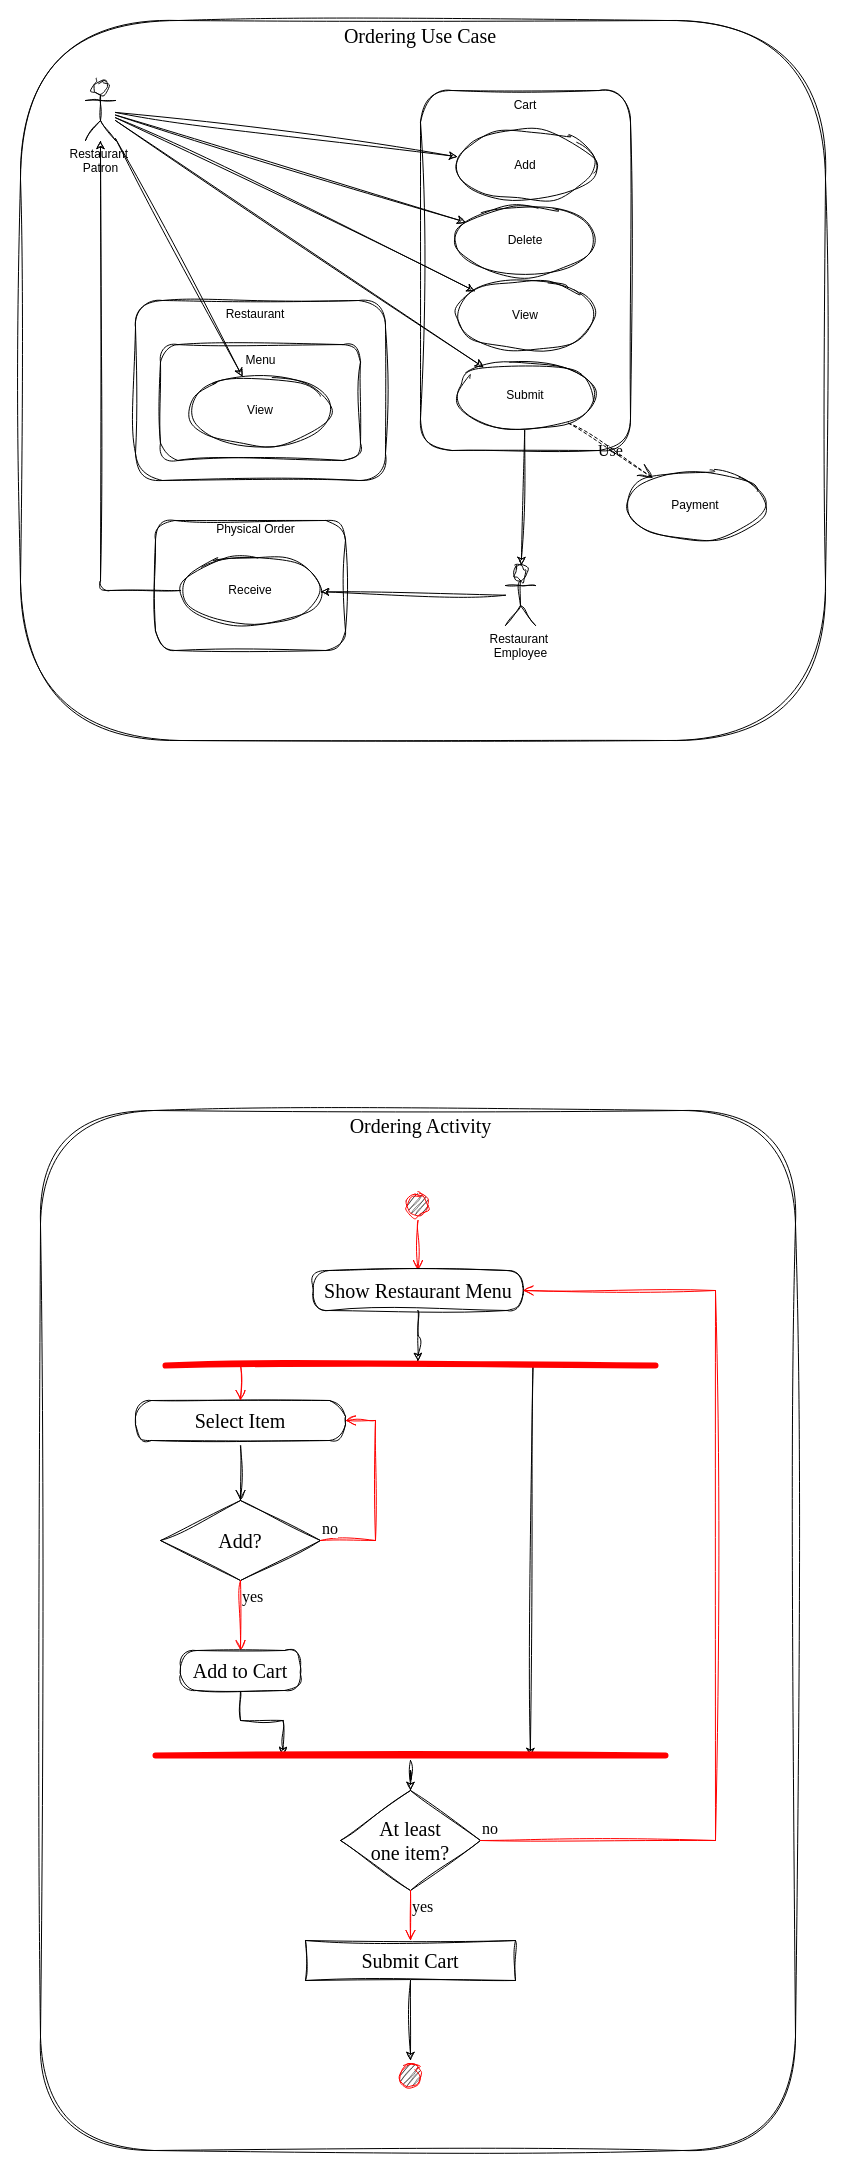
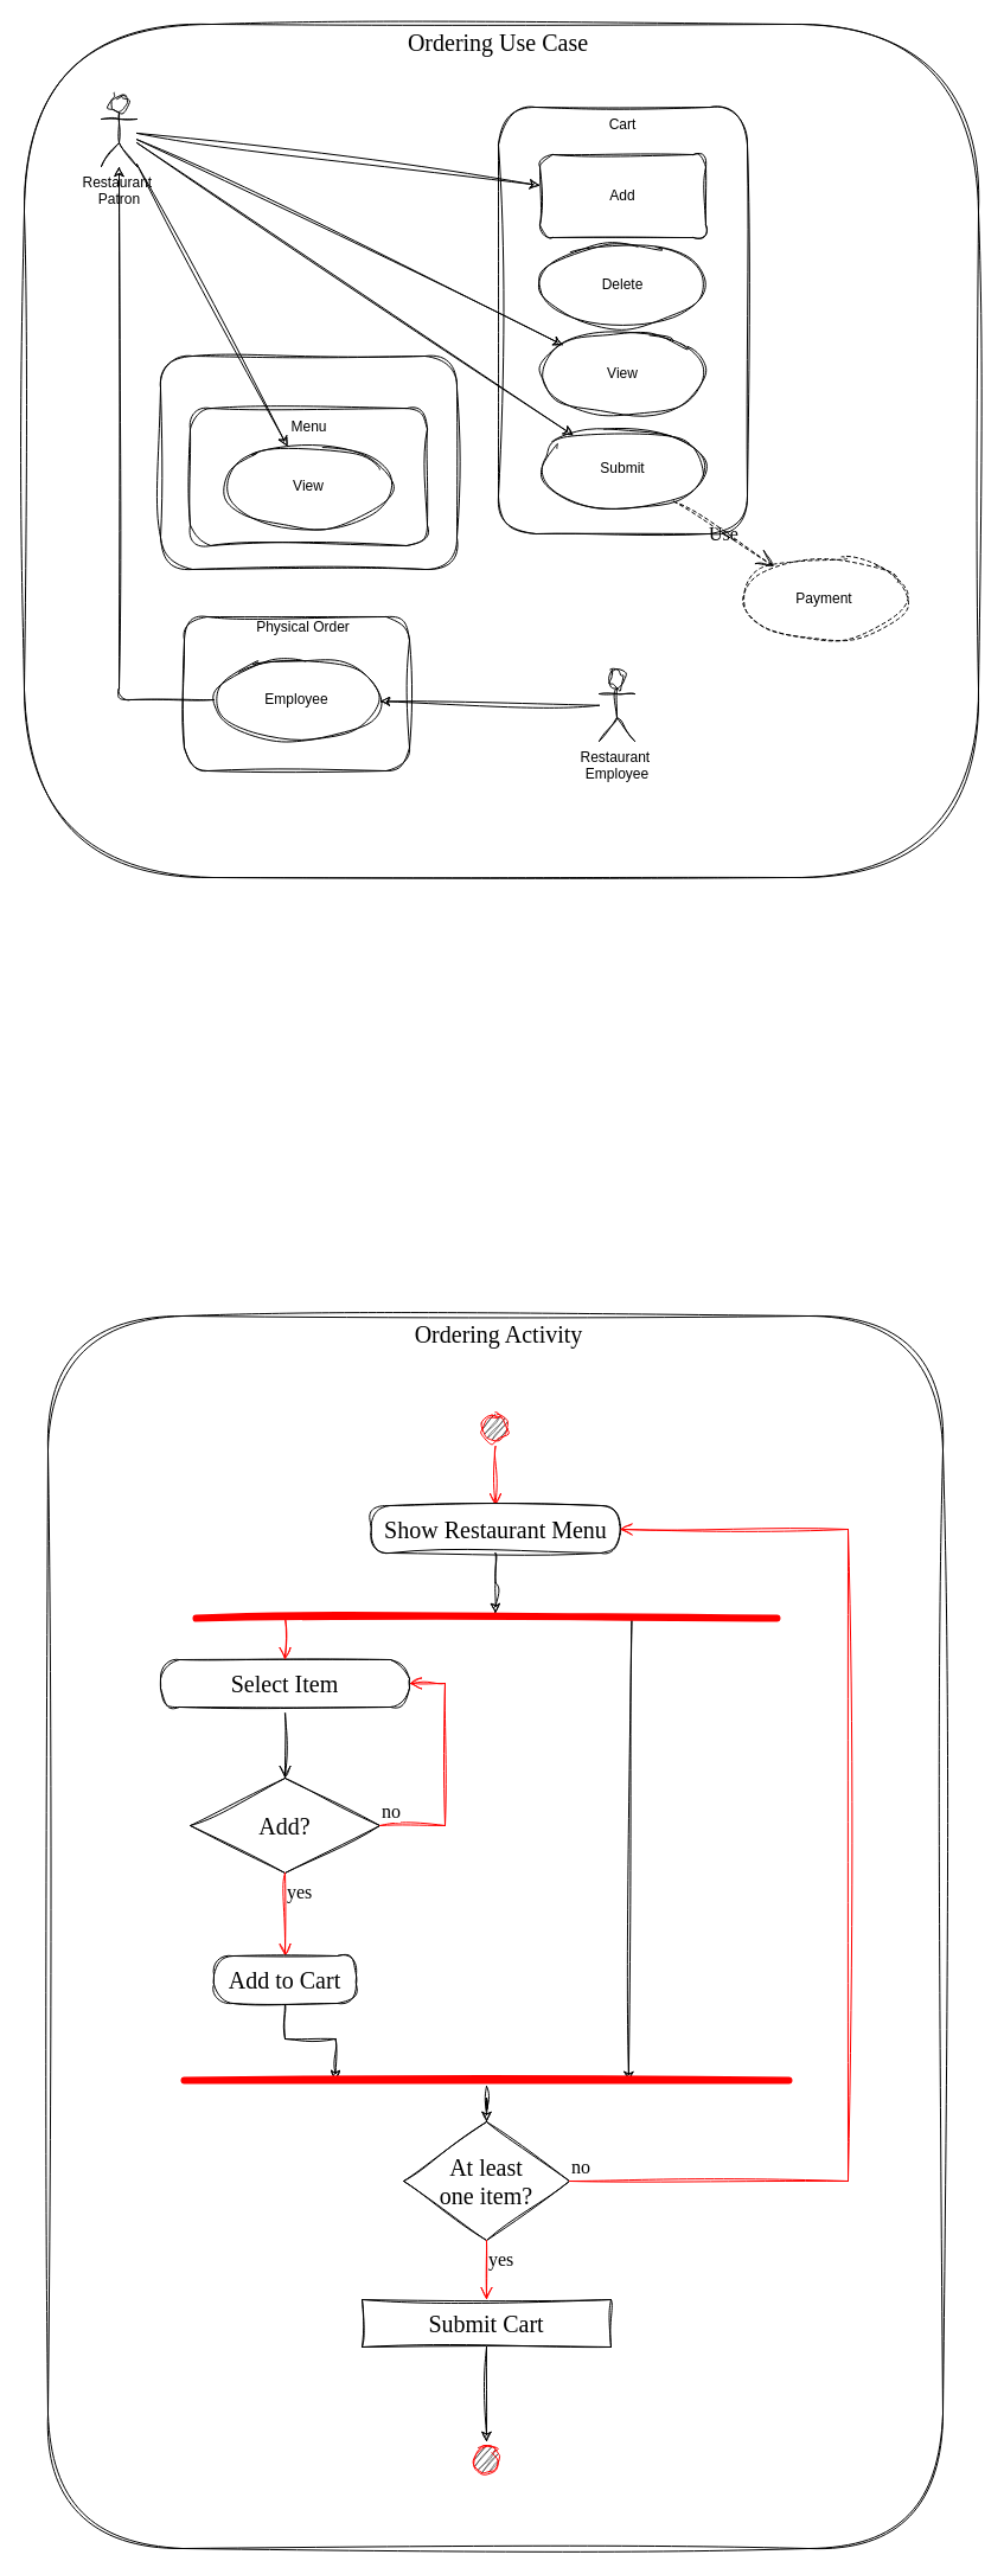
  <mxCell id="0" />
  <mxCell id="1" parent="0" />
  <mxCell id="2" value="" style="rounded=1;whiteSpace=wrap;html=1;sketch=1;curveFitting=1;jiggle=2;labelBackgroundColor=none;arcSize=22;" parent="1" vertex="1"><mxGeometry x="20" y="20" width="805" height="720" as="geometry" /></mxCell>
  <mxCell id="3" value="Ordering Use Case" style="text;html=1;strokeColor=none;fillColor=none;align=center;verticalAlign=middle;whiteSpace=wrap;rounded=0;fontSize=20;fontFamily=Architects Daughter;labelBackgroundColor=none;" vertex="1" parent="1"><mxGeometry x="305" y="20" width="230" height="30" as="geometry" /></mxCell>
  <mxCell id="4" value="Restaurant&amp;nbsp;&lt;br&gt;Patron" style="shape=umlActor;verticalLabelPosition=bottom;verticalAlign=top;html=1;outlineConnect=0;sketch=1;curveFitting=1;jiggle=2;rounded=1;labelBackgroundColor=none;" parent="1" vertex="1"><mxGeometry x="85" y="80" width="30" height="60" as="geometry" /></mxCell>
  <mxCell id="5" value="Restaurant&amp;nbsp;&lt;br&gt;Employee" style="shape=umlActor;verticalLabelPosition=bottom;verticalAlign=top;html=1;outlineConnect=0;sketch=1;curveFitting=1;jiggle=2;rounded=1;labelBackgroundColor=none;" parent="1" vertex="1"><mxGeometry x="505" y="565" width="30" height="60" as="geometry" /></mxCell>
  <mxCell id="6" value="" style="group;sketch=1;curveFitting=1;jiggle=2;labelBorderColor=default;rounded=1;labelBackgroundColor=none;" parent="1" vertex="1" connectable="0"><mxGeometry x="420" y="90" width="210" height="360" as="geometry" /></mxCell>
  <mxCell id="7" value="" style="group;sketch=1;curveFitting=1;jiggle=2;rounded=1;labelBackgroundColor=none;" parent="6" vertex="1" connectable="0"><mxGeometry width="210" height="360" as="geometry" /></mxCell>
  <mxCell id="8" value="" style="rounded=1;whiteSpace=wrap;html=1;sketch=1;curveFitting=1;jiggle=2;labelBackgroundColor=none;" parent="7" vertex="1"><mxGeometry width="210" height="360" as="geometry" /></mxCell>
  <mxCell id="9" value="Cart" style="text;html=1;align=center;verticalAlign=middle;whiteSpace=wrap;rounded=1;labelBackgroundColor=none;sketch=1;curveFitting=1;jiggle=2;" parent="7" vertex="1"><mxGeometry x="75" width="60" height="30" as="geometry" /></mxCell>
  <mxCell id="10" value="Delete" style="ellipse;whiteSpace=wrap;html=1;sketch=1;curveFitting=1;jiggle=2;rounded=1;labelBackgroundColor=none;" parent="6" vertex="1"><mxGeometry x="35" y="115" width="140" height="70" as="geometry" /></mxCell>
- <mxCell id="11" value="Add" style="ellipse;whiteSpace=wrap;html=1;sketch=1;curveFitting=1;jiggle=2;rounded=1;labelBackgroundColor=none;" parent="6" vertex="1"><mxGeometry x="35" y="40" width="140" height="70" as="geometry" /></mxCell>
+ <mxCell id="11" value="Add" style="whiteSpace=wrap;html=1;sketch=1;curveFitting=1;jiggle=2;labelBackgroundColor=none;rounded=1;" parent="6" vertex="1"><mxGeometry x="35" y="40" width="140" height="70" as="geometry" /></mxCell>
  <mxCell id="12" value="View" style="ellipse;whiteSpace=wrap;html=1;sketch=1;curveFitting=1;jiggle=2;rounded=1;labelBackgroundColor=none;" parent="6" vertex="1"><mxGeometry x="35" y="190" width="140" height="70" as="geometry" /></mxCell>
  <mxCell id="13" value="Submit" style="ellipse;whiteSpace=wrap;html=1;sketch=1;curveFitting=1;jiggle=2;rounded=1;labelBackgroundColor=none;" parent="6" vertex="1"><mxGeometry x="35" y="270" width="140" height="70" as="geometry" /></mxCell>
- <mxCell id="14" style="rounded=1;orthogonalLoop=1;jettySize=auto;html=1;sketch=1;curveFitting=1;jiggle=2;labelBackgroundColor=none;fontColor=default;" parent="1" source="13" target="5" edge="1"><mxGeometry relative="1" as="geometry" /></mxCell>
  <mxCell id="15" style="rounded=1;orthogonalLoop=1;jettySize=auto;html=1;sketch=1;curveFitting=1;jiggle=2;labelBackgroundColor=none;fontColor=default;" parent="1" source="4" target="11" edge="1"><mxGeometry relative="1" as="geometry" /></mxCell>
- <mxCell id="16" style="rounded=1;orthogonalLoop=1;jettySize=auto;html=1;sketch=1;curveFitting=1;jiggle=2;labelBackgroundColor=none;fontColor=default;" parent="1" source="4" target="10" edge="1"><mxGeometry relative="1" as="geometry" /></mxCell>
  <mxCell id="17" style="rounded=1;orthogonalLoop=1;jettySize=auto;html=1;sketch=1;curveFitting=1;jiggle=2;labelBackgroundColor=none;fontColor=default;" parent="1" source="4" target="13" edge="1"><mxGeometry relative="1" as="geometry" /></mxCell>
  <mxCell id="18" style="rounded=1;orthogonalLoop=1;jettySize=auto;html=1;sketch=1;curveFitting=1;jiggle=2;labelBackgroundColor=none;fontColor=default;" parent="1" source="4" target="12" edge="1"><mxGeometry relative="1" as="geometry" /></mxCell>
- <mxCell id="19" value="Payment" style="ellipse;whiteSpace=wrap;html=1;sketch=1;curveFitting=1;jiggle=2;rounded=1;labelBackgroundColor=none;" parent="1" vertex="1"><mxGeometry x="625" y="470" width="140" height="70" as="geometry" /></mxCell>
+ <mxCell id="19" value="Payment" style="ellipse;whiteSpace=wrap;html=1;sketch=1;curveFitting=1;jiggle=2;rounded=1;labelBackgroundColor=none;dashed=1;" parent="1" vertex="1"><mxGeometry x="625" y="470" width="140" height="70" as="geometry" /></mxCell>
  <mxCell id="20" value="Use" style="endArrow=open;endSize=12;dashed=1;html=1;rounded=1;sketch=1;hachureGap=4;jiggle=2;curveFitting=1;fontFamily=Architects Daughter;fontSource=https%3A%2F%2Ffonts.googleapis.com%2Fcss%3Ffamily%3DArchitects%2BDaughter;fontSize=16;labelBackgroundColor=none;fontColor=default;" parent="1" source="13" target="19" edge="1"><mxGeometry width="160" relative="1" as="geometry"><mxPoint x="330" y="370" as="sourcePoint" /><mxPoint x="490" y="370" as="targetPoint" /></mxGeometry></mxCell>
  <mxCell id="21" value="" style="group;labelBackgroundColor=none;" parent="1" vertex="1" connectable="0"><mxGeometry x="155" y="520" width="190" height="130" as="geometry" /></mxCell>
  <mxCell id="22" value="" style="rounded=1;whiteSpace=wrap;html=1;sketch=1;curveFitting=1;jiggle=2;labelBackgroundColor=none;" parent="21" vertex="1"><mxGeometry width="190" height="130" as="geometry" /></mxCell>
  <mxCell id="23" value="Physical Order" style="text;html=1;align=center;verticalAlign=middle;whiteSpace=wrap;rounded=1;labelBackgroundColor=none;sketch=1;curveFitting=1;jiggle=2;" parent="21" vertex="1"><mxGeometry x="59.85" width="80.75" height="17.727" as="geometry" /></mxCell>
- <mxCell id="24" value="Receive" style="ellipse;whiteSpace=wrap;html=1;sketch=1;curveFitting=1;jiggle=2;rounded=1;labelBackgroundColor=none;" parent="1" vertex="1"><mxGeometry x="180" y="555" width="140" height="70" as="geometry" /></mxCell>
+ <mxCell id="24" value="Employee" style="ellipse;whiteSpace=wrap;html=1;sketch=1;curveFitting=1;jiggle=2;rounded=1;labelBackgroundColor=none;" parent="1" vertex="1"><mxGeometry x="180" y="555" width="140" height="70" as="geometry" /></mxCell>
  <mxCell id="25" value="" style="rounded=1;orthogonalLoop=1;jettySize=auto;html=1;sketch=1;curveFitting=1;jiggle=2;labelBackgroundColor=none;fontColor=default;" parent="1" source="5" target="24" edge="1"><mxGeometry relative="1" as="geometry"><mxPoint x="605" y="470" as="targetPoint" /></mxGeometry></mxCell>
  <mxCell id="26" style="rounded=1;orthogonalLoop=1;jettySize=auto;html=1;edgeStyle=orthogonalEdgeStyle;sketch=1;curveFitting=1;jiggle=2;labelBackgroundColor=none;fontColor=default;" parent="1" source="24" target="4" edge="1"><mxGeometry relative="1" as="geometry" /></mxCell>
  <mxCell id="27" value="" style="group;labelBackgroundColor=none;" parent="1" vertex="1" connectable="0"><mxGeometry x="135" y="300" width="250" height="180" as="geometry" /></mxCell>
  <mxCell id="28" value="" style="rounded=1;whiteSpace=wrap;html=1;sketch=1;curveFitting=1;jiggle=2;labelBackgroundColor=none;" parent="27" vertex="1"><mxGeometry width="250" height="180" as="geometry" /></mxCell>
- <mxCell id="29" value="Restaurant" style="text;html=1;align=center;verticalAlign=middle;whiteSpace=wrap;rounded=1;labelBackgroundColor=none;sketch=1;curveFitting=1;jiggle=2;" parent="27" vertex="1"><mxGeometry x="67.37" width="106.25" height="28.636" as="geometry" /></mxCell>
  <mxCell id="30" value="" style="rounded=1;whiteSpace=wrap;html=1;sketch=1;curveFitting=1;jiggle=2;labelBackgroundColor=none;" parent="27" vertex="1"><mxGeometry x="25" y="44.09" width="200" height="115.91" as="geometry" /></mxCell>
  <mxCell id="31" value="Menu" style="text;html=1;align=center;verticalAlign=middle;whiteSpace=wrap;rounded=1;labelBackgroundColor=none;sketch=1;curveFitting=1;jiggle=2;" parent="27" vertex="1"><mxGeometry x="82.5" y="50" width="85" height="19.091" as="geometry" /></mxCell>
  <mxCell id="32" value="View" style="ellipse;whiteSpace=wrap;html=1;sketch=1;curveFitting=1;jiggle=2;rounded=1;labelBackgroundColor=none;" parent="27" vertex="1"><mxGeometry x="55" y="75" width="140" height="70" as="geometry" /></mxCell>
  <mxCell id="33" style="rounded=0;sketch=1;hachureGap=4;jiggle=2;curveFitting=1;orthogonalLoop=1;jettySize=auto;html=1;fontFamily=Architects Daughter;fontSource=https%3A%2F%2Ffonts.googleapis.com%2Fcss%3Ffamily%3DArchitects%2BDaughter;fontSize=16;labelBackgroundColor=none;fontColor=default;" parent="1" source="4" target="32" edge="1"><mxGeometry relative="1" as="geometry" /></mxCell>
  <mxCell id="34" value="" style="rounded=1;whiteSpace=wrap;html=1;sketch=1;hachureGap=4;jiggle=2;curveFitting=1;fontFamily=Architects Daughter;fontSource=https%3A%2F%2Ffonts.googleapis.com%2Fcss%3Ffamily%3DArchitects%2BDaughter;fontSize=20;labelBackgroundColor=none;" vertex="1" parent="1"><mxGeometry x="40" y="1110" width="755" height="1040" as="geometry" /></mxCell>
  <mxCell id="35" value="Ordering Activity" style="text;html=1;strokeColor=none;fillColor=none;align=center;verticalAlign=middle;whiteSpace=wrap;rounded=0;fontSize=20;fontFamily=Architects Daughter;labelBackgroundColor=none;" vertex="1" parent="1"><mxGeometry x="323" y="1110" width="195" height="30" as="geometry" /></mxCell>
  <mxCell id="36" value="" style="ellipse;html=1;shape=startState;fillColor=#000000;strokeColor=#ff0000;sketch=1;hachureGap=4;jiggle=2;curveFitting=1;fontFamily=Architects Daughter;fontSource=https%3A%2F%2Ffonts.googleapis.com%2Fcss%3Ffamily%3DArchitects%2BDaughter;fontSize=20;" vertex="1" parent="1"><mxGeometry x="402.5" y="1190" width="30" height="30" as="geometry" /></mxCell>
  <mxCell id="37" value="" style="edgeStyle=orthogonalEdgeStyle;html=1;verticalAlign=bottom;endArrow=open;endSize=8;strokeColor=#ff0000;rounded=0;sketch=1;hachureGap=4;jiggle=2;curveFitting=1;fontFamily=Architects Daughter;fontSource=https%3A%2F%2Ffonts.googleapis.com%2Fcss%3Ffamily%3DArchitects%2BDaughter;fontSize=16;" edge="1" source="36" parent="1" target="39"><mxGeometry relative="1" as="geometry"><mxPoint x="417.5" y="1280" as="targetPoint" /></mxGeometry></mxCell>
  <mxCell id="38" style="edgeStyle=orthogonalEdgeStyle;rounded=0;sketch=1;hachureGap=4;jiggle=2;curveFitting=1;orthogonalLoop=1;jettySize=auto;html=1;entryX=0.515;entryY=0.1;entryDx=0;entryDy=0;entryPerimeter=0;fontFamily=Architects Daughter;fontSource=https%3A%2F%2Ffonts.googleapis.com%2Fcss%3Ffamily%3DArchitects%2BDaughter;fontSize=16;" edge="1" parent="1" source="39" target="48"><mxGeometry relative="1" as="geometry" /></mxCell>
  <mxCell id="39" value="Show Restaurant Menu" style="rounded=1;whiteSpace=wrap;html=1;arcSize=40;sketch=1;hachureGap=4;jiggle=2;curveFitting=1;fontFamily=Architects Daughter;fontSource=https%3A%2F%2Ffonts.googleapis.com%2Fcss%3Ffamily%3DArchitects%2BDaughter;fontSize=20;" vertex="1" parent="1"><mxGeometry x="312.5" y="1270" width="210" height="40" as="geometry" /></mxCell>
  <mxCell id="40" value="" style="edgeStyle=orthogonalEdgeStyle;html=1;verticalAlign=bottom;endArrow=open;endSize=8;rounded=0;sketch=1;hachureGap=4;jiggle=2;curveFitting=1;fontFamily=Architects Daughter;fontSource=https%3A%2F%2Ffonts.googleapis.com%2Fcss%3Ffamily%3DArchitects%2BDaughter;fontSize=16;" edge="1" source="41" parent="1" target="42"><mxGeometry relative="1" as="geometry"><mxPoint x="418" y="1470" as="targetPoint" /><mxPoint x="417.571" y="1440" as="sourcePoint" /></mxGeometry></mxCell>
  <mxCell id="41" value="Select Item" style="rounded=1;whiteSpace=wrap;html=1;arcSize=40;sketch=1;hachureGap=4;jiggle=2;curveFitting=1;fontFamily=Architects Daughter;fontSource=https%3A%2F%2Ffonts.googleapis.com%2Fcss%3Ffamily%3DArchitects%2BDaughter;fontSize=20;" vertex="1" parent="1"><mxGeometry x="135" y="1400" width="210" height="40" as="geometry" /></mxCell>
  <mxCell id="42" value="Add?" style="rhombus;whiteSpace=wrap;html=1;sketch=1;hachureGap=4;jiggle=2;curveFitting=1;fontFamily=Architects Daughter;fontSource=https%3A%2F%2Ffonts.googleapis.com%2Fcss%3Ffamily%3DArchitects%2BDaughter;fontSize=20;" vertex="1" parent="1"><mxGeometry x="160" y="1500" width="160" height="80" as="geometry" /></mxCell>
  <mxCell id="43" value="no" style="html=1;align=left;verticalAlign=bottom;endArrow=open;endSize=8;strokeColor=#ff0000;rounded=0;sketch=1;hachureGap=4;jiggle=2;curveFitting=1;fontFamily=Architects Daughter;fontSource=https%3A%2F%2Ffonts.googleapis.com%2Fcss%3Ffamily%3DArchitects%2BDaughter;fontSize=16;edgeStyle=orthogonalEdgeStyle;" edge="1" source="42" parent="1" target="41"><mxGeometry x="-1" relative="1" as="geometry"><mxPoint x="825" y="1390" as="targetPoint" /><Array as="points"><mxPoint x="375" y="1540" /><mxPoint x="375" y="1420" /></Array></mxGeometry></mxCell>
  <mxCell id="44" value="yes" style="edgeStyle=orthogonalEdgeStyle;html=1;align=left;verticalAlign=top;endArrow=open;endSize=8;strokeColor=#ff0000;rounded=0;sketch=1;hachureGap=4;jiggle=2;curveFitting=1;fontFamily=Architects Daughter;fontSource=https%3A%2F%2Ffonts.googleapis.com%2Fcss%3Ffamily%3DArchitects%2BDaughter;fontSize=16;" edge="1" source="42" parent="1" target="46"><mxGeometry x="-1" relative="1" as="geometry"><mxPoint x="15" y="1610" as="targetPoint" /></mxGeometry></mxCell>
  <mxCell id="45" style="edgeStyle=orthogonalEdgeStyle;rounded=0;sketch=1;hachureGap=4;jiggle=2;curveFitting=1;orthogonalLoop=1;jettySize=auto;html=1;exitX=0.5;exitY=1;exitDx=0;exitDy=0;entryX=0.25;entryY=0.5;entryDx=0;entryDy=0;entryPerimeter=0;fontFamily=Architects Daughter;fontSource=https%3A%2F%2Ffonts.googleapis.com%2Fcss%3Ffamily%3DArchitects%2BDaughter;fontSize=16;" edge="1" parent="1" source="46" target="53"><mxGeometry relative="1" as="geometry" /></mxCell>
  <mxCell id="46" value="Add to Cart" style="rounded=1;whiteSpace=wrap;html=1;arcSize=40;sketch=1;hachureGap=4;jiggle=2;curveFitting=1;fontFamily=Architects Daughter;fontSource=https%3A%2F%2Ffonts.googleapis.com%2Fcss%3Ffamily%3DArchitects%2BDaughter;fontSize=20;" vertex="1" parent="1"><mxGeometry x="180" y="1650" width="120" height="40" as="geometry" /></mxCell>
  <mxCell id="47" style="rounded=0;sketch=1;hachureGap=4;jiggle=2;curveFitting=1;orthogonalLoop=1;jettySize=auto;html=1;exitX=0.75;exitY=0.5;exitDx=0;exitDy=0;exitPerimeter=0;entryX=0.735;entryY=0.6;entryDx=0;entryDy=0;entryPerimeter=0;fontFamily=Architects Daughter;fontSource=https%3A%2F%2Ffonts.googleapis.com%2Fcss%3Ffamily%3DArchitects%2BDaughter;fontSize=16;" edge="1" parent="1" source="48" target="53"><mxGeometry relative="1" as="geometry" /></mxCell>
  <mxCell id="48" value="" style="shape=line;html=1;strokeWidth=6;strokeColor=#ff0000;sketch=1;hachureGap=4;jiggle=2;curveFitting=1;fontFamily=Architects Daughter;fontSource=https%3A%2F%2Ffonts.googleapis.com%2Fcss%3Ffamily%3DArchitects%2BDaughter;fontSize=20;" vertex="1" parent="1"><mxGeometry x="165" y="1360" width="490" height="10" as="geometry" /></mxCell>
  <mxCell id="49" value="" style="html=1;verticalAlign=bottom;endArrow=open;endSize=8;strokeColor=#ff0000;rounded=0;sketch=1;hachureGap=4;jiggle=2;curveFitting=1;fontFamily=Architects Daughter;fontSource=https%3A%2F%2Ffonts.googleapis.com%2Fcss%3Ffamily%3DArchitects%2BDaughter;fontSize=16;exitX=0.153;exitY=0.35;exitDx=0;exitDy=0;exitPerimeter=0;" edge="1" source="48" parent="1" target="41"><mxGeometry relative="1" as="geometry"><mxPoint x="412.5" y="1430" as="targetPoint" /><mxPoint x="15" y="1330" as="sourcePoint" /></mxGeometry></mxCell>
  <mxCell id="50" style="edgeStyle=orthogonalEdgeStyle;rounded=0;sketch=1;hachureGap=4;jiggle=2;curveFitting=1;orthogonalLoop=1;jettySize=auto;html=1;exitX=0.5;exitY=1;exitDx=0;exitDy=0;fontFamily=Architects Daughter;fontSource=https%3A%2F%2Ffonts.googleapis.com%2Fcss%3Ffamily%3DArchitects%2BDaughter;fontSize=16;" edge="1" parent="1" source="51" target="57"><mxGeometry relative="1" as="geometry" /></mxCell>
  <mxCell id="51" value="Submit Cart" style="whiteSpace=wrap;html=1;arcSize=40;sketch=1;hachureGap=4;jiggle=2;curveFitting=1;fontFamily=Architects Daughter;fontSource=https%3A%2F%2Ffonts.googleapis.com%2Fcss%3Ffamily%3DArchitects%2BDaughter;fontSize=20;rounded=0;" vertex="1" parent="1"><mxGeometry x="305" y="1940" width="210" height="40" as="geometry" /></mxCell>
  <mxCell id="52" value="" style="edgeStyle=orthogonalEdgeStyle;rounded=0;sketch=1;hachureGap=4;jiggle=2;curveFitting=1;orthogonalLoop=1;jettySize=auto;html=1;fontFamily=Architects Daughter;fontSource=https%3A%2F%2Ffonts.googleapis.com%2Fcss%3Ffamily%3DArchitects%2BDaughter;fontSize=16;" edge="1" parent="1" source="53" target="54"><mxGeometry relative="1" as="geometry" /></mxCell>
  <mxCell id="53" value="" style="shape=line;html=1;strokeWidth=6;strokeColor=#ff0000;sketch=1;hachureGap=4;jiggle=2;curveFitting=1;fontFamily=Architects Daughter;fontSource=https%3A%2F%2Ffonts.googleapis.com%2Fcss%3Ffamily%3DArchitects%2BDaughter;fontSize=20;" vertex="1" parent="1"><mxGeometry x="155" y="1750" width="510" height="10" as="geometry" /></mxCell>
  <mxCell id="54" value="At least &lt;br&gt;one item?" style="rhombus;whiteSpace=wrap;html=1;sketch=1;hachureGap=4;jiggle=2;curveFitting=1;fontFamily=Architects Daughter;fontSource=https%3A%2F%2Ffonts.googleapis.com%2Fcss%3Ffamily%3DArchitects%2BDaughter;fontSize=20;" vertex="1" parent="1"><mxGeometry x="340" y="1790" width="140" height="100" as="geometry" /></mxCell>
  <mxCell id="55" value="no" style="edgeStyle=orthogonalEdgeStyle;html=1;align=left;verticalAlign=bottom;endArrow=open;endSize=8;strokeColor=#ff0000;rounded=0;sketch=1;hachureGap=4;jiggle=2;curveFitting=1;fontFamily=Architects Daughter;fontSource=https%3A%2F%2Ffonts.googleapis.com%2Fcss%3Ffamily%3DArchitects%2BDaughter;fontSize=16;" edge="1" source="54" parent="1" target="39"><mxGeometry x="-1" relative="1" as="geometry"><mxPoint x="535" y="1810" as="targetPoint" /><Array as="points"><mxPoint x="715" y="1840" /><mxPoint x="715" y="1290" /></Array></mxGeometry></mxCell>
  <mxCell id="56" value="yes" style="edgeStyle=orthogonalEdgeStyle;html=1;align=left;verticalAlign=top;endArrow=open;endSize=8;strokeColor=#ff0000;rounded=0;sketch=1;hachureGap=4;jiggle=2;curveFitting=1;fontFamily=Architects Daughter;fontSource=https%3A%2F%2Ffonts.googleapis.com%2Fcss%3Ffamily%3DArchitects%2BDaughter;fontSize=16;" edge="1" source="54" parent="1" target="51"><mxGeometry x="-1" relative="1" as="geometry"><mxPoint x="395" y="1890" as="targetPoint" /></mxGeometry></mxCell>
  <mxCell id="57" value="" style="ellipse;html=1;shape=startState;fillColor=#000000;strokeColor=#ff0000;sketch=1;hachureGap=4;jiggle=2;curveFitting=1;fontFamily=Architects Daughter;fontSource=https%3A%2F%2Ffonts.googleapis.com%2Fcss%3Ffamily%3DArchitects%2BDaughter;fontSize=20;" vertex="1" parent="1"><mxGeometry x="395" y="2060" width="30" height="30" as="geometry" /></mxCell>
